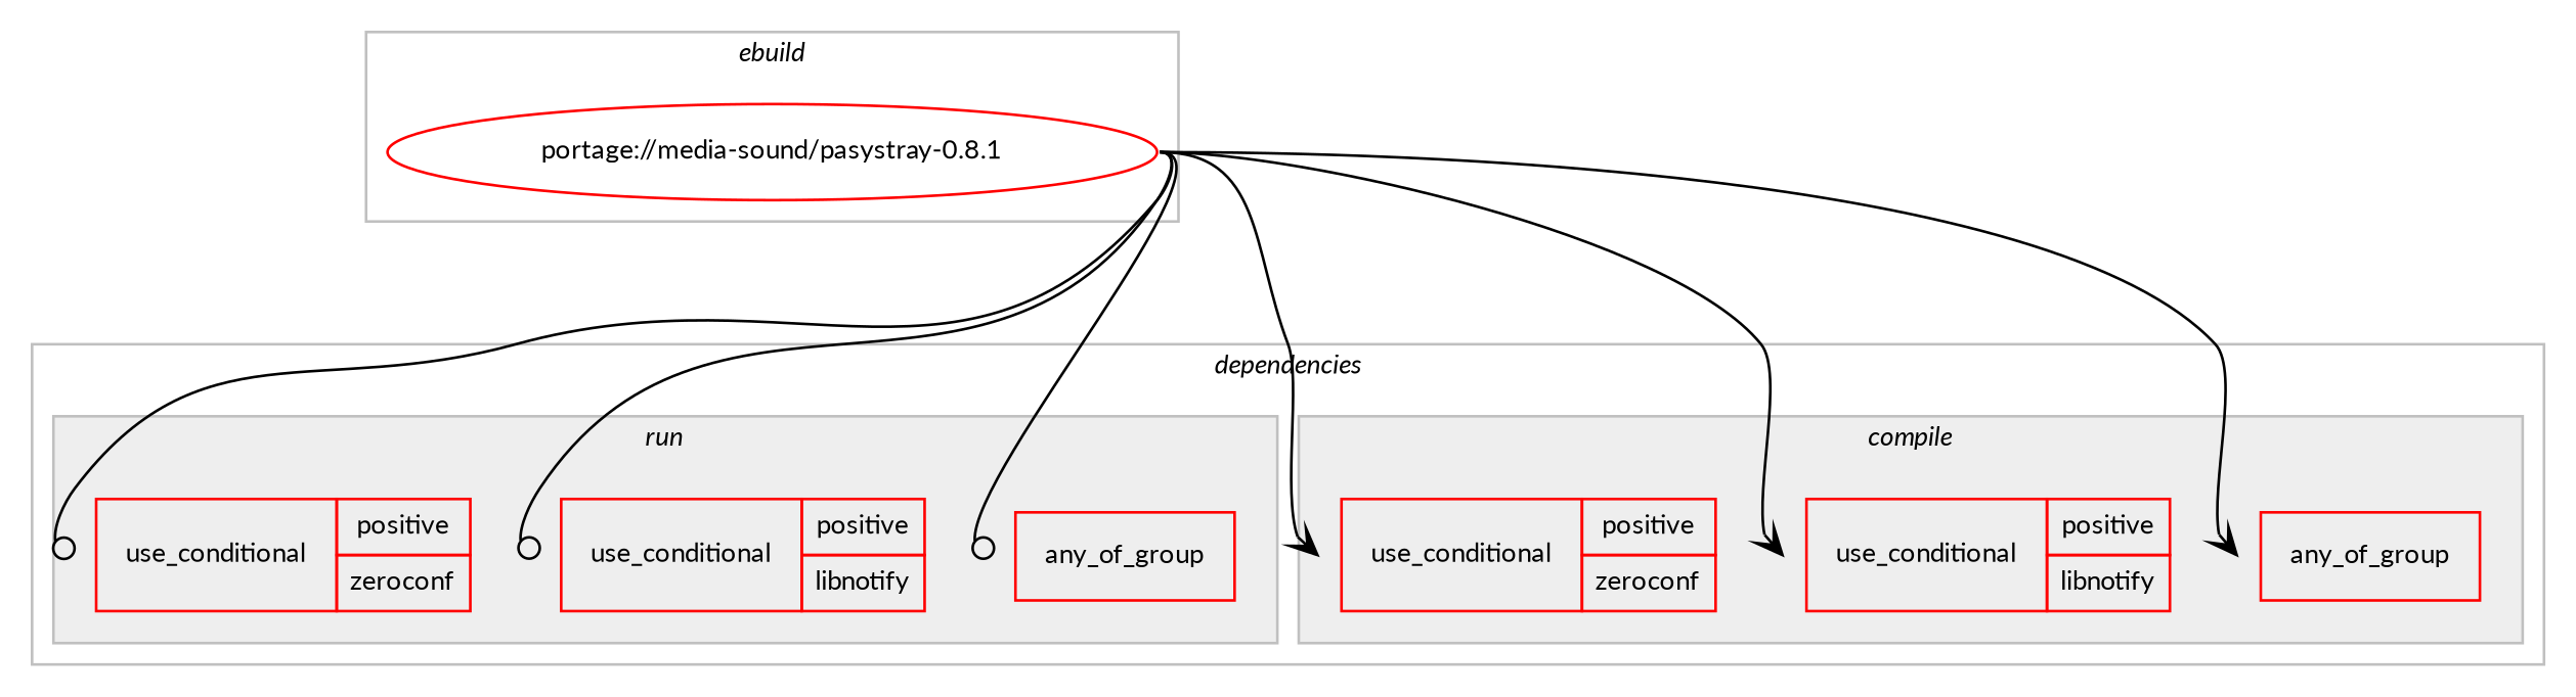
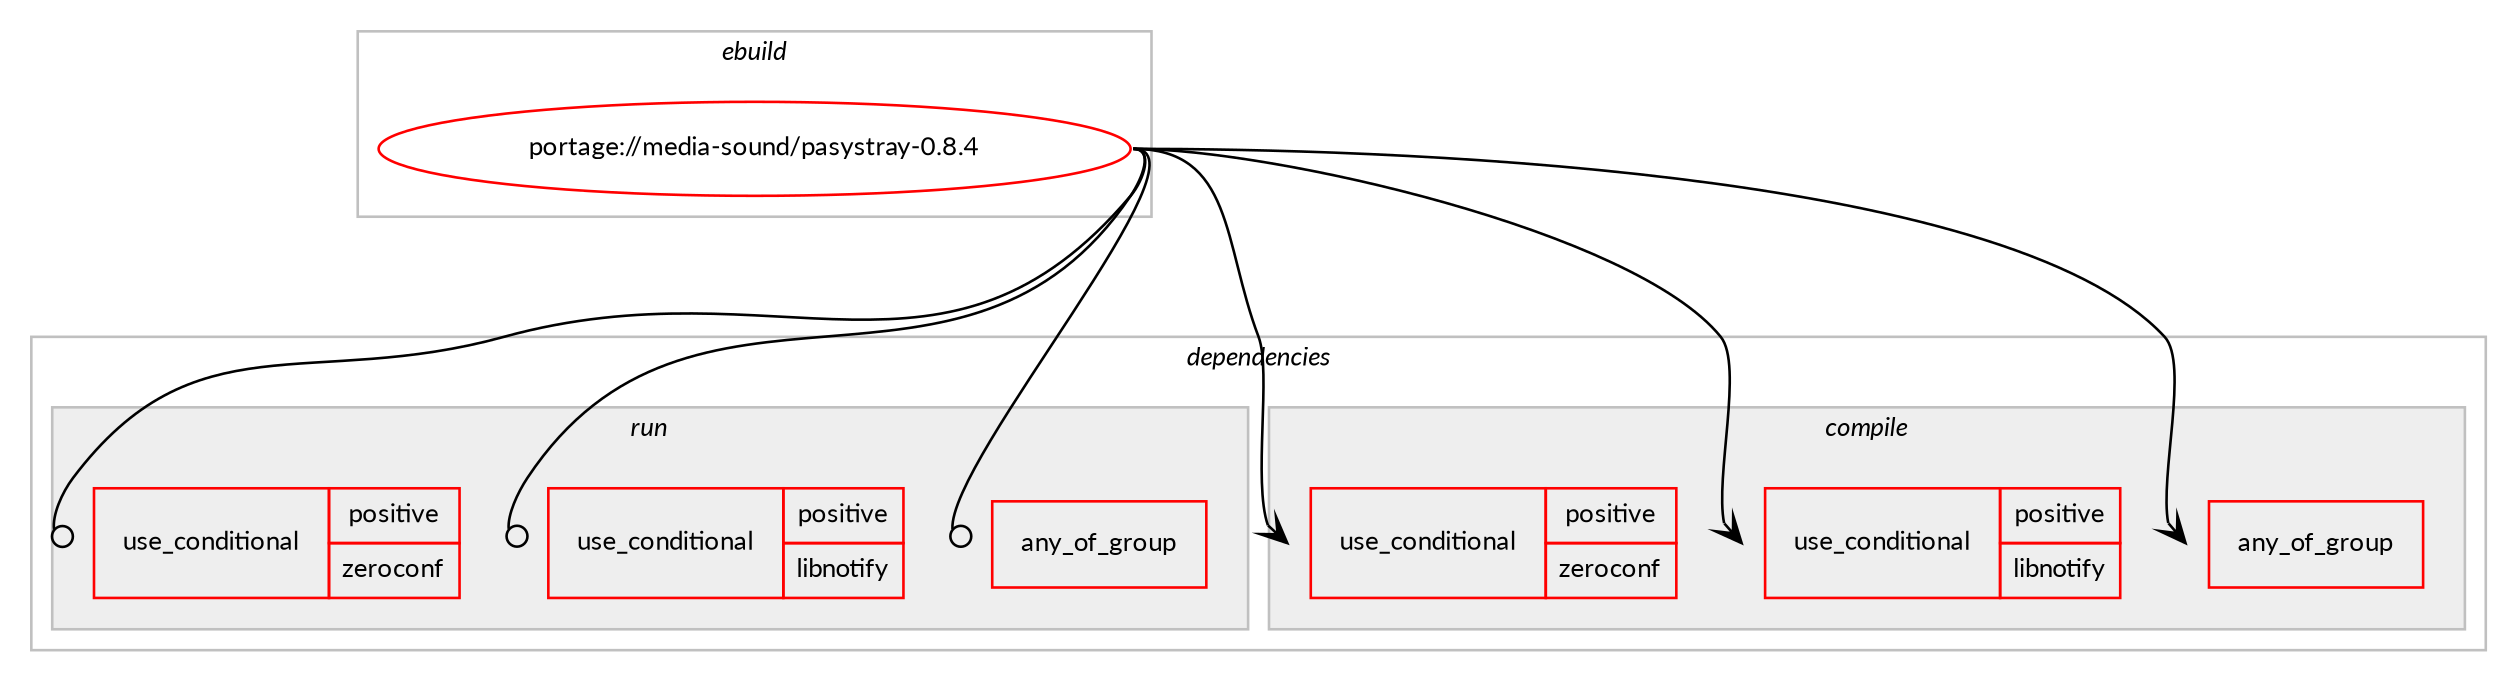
  digraph {
    compound=true
    concentrate=true
    fontname=Lato
    fontsize=10
    newrank=true
    rankdir=TB
    ranksep=1.5
    node [color=red fontname=Lato fontsize=10 shape=none]
    edge [arrowhead=vee headport=w style=solid tailport=e weight=20 fontname=Lato]
-   n1 [label="portage://media-sound/pasystray-0.8.1" width=4 shape=""]
+   n1 [label="portage://media-sound/pasystray-0.8.4" width=4 shape=""]
    n2 [label=<<TABLE BORDER="0" CELLBORDER="1" CELLSPACING="0" CELLPADDING="4"><TR><TD CELLPADDING="10">any_of_group</TD></TR></TABLE>>]
    n3 [label=<<TABLE BORDER="0" CELLBORDER="1" CELLSPACING="0" CELLPADDING="4"><TR><TD ROWSPAN="3" CELLPADDING="10">use_conditional</TD></TR><TR><TD>positive</TD></TR><TR><TD>libnotify</TD></TR></TABLE>>]
    n4 [label=<<TABLE BORDER="0" CELLBORDER="1" CELLSPACING="0" CELLPADDING="4"><TR><TD ROWSPAN="3" CELLPADDING="10">use_conditional</TD></TR><TR><TD>positive</TD></TR><TR><TD>zeroconf</TD></TR></TABLE>>]
    n5 [label=<<TABLE BORDER="0" CELLBORDER="1" CELLSPACING="0" CELLPADDING="4"><TR><TD CELLPADDING="10">any_of_group</TD></TR></TABLE>>]
    n6 [label=<<TABLE BORDER="0" CELLBORDER="1" CELLSPACING="0" CELLPADDING="4"><TR><TD ROWSPAN="3" CELLPADDING="10">use_conditional</TD></TR><TR><TD>positive</TD></TR><TR><TD>libnotify</TD></TR></TABLE>>]
    n7 [label=<<TABLE BORDER="0" CELLBORDER="1" CELLSPACING="0" CELLPADDING="4"><TR><TD ROWSPAN="3" CELLPADDING="10">use_conditional</TD></TR><TR><TD>positive</TD></TR><TR><TD>zeroconf</TD></TR></TABLE>>]
    subgraph cluster_1 {
      color=gray
      label=<<i>ebuild</i>>
      rank=same
      n1
    }
    subgraph cluster_2 {
      color=gray
      label=<<i>dependencies</i>>
      subgraph cluster_3 {
        color=gray
        fillcolor="#eeeeee"
        label=<<i>compile</i>>
        style=filled
        subgraph sub_4 {
          color=gray
          fillcolor="#eeeeee"
          label=<<i>compile</i>>
          style=filled
          n2
        }
        subgraph sub_5 {
          color=gray
          fillcolor="#eeeeee"
          label=<<i>compile</i>>
          style=filled
          n3
        }
        subgraph sub_6 {
          color=gray
          fillcolor="#eeeeee"
          label=<<i>compile</i>>
          style=filled
          n4
        }
      }
      subgraph cluster_7 {
        color=gray
        fillcolor="#eeeeee"
        label=<<i>compile and run</i>>
        style=filled
      }
      subgraph cluster_8 {
        color=gray
        fillcolor="#eeeeee"
        label=<<i>run</i>>
        style=filled
        subgraph sub_9 {
          color=gray
          fillcolor="#eeeeee"
          label=<<i>run</i>>
          style=filled
          n5
        }
        subgraph sub_10 {
          color=gray
          fillcolor="#eeeeee"
          label=<<i>run</i>>
          style=filled
          n6
        }
        subgraph sub_11 {
          color=gray
          fillcolor="#eeeeee"
          label=<<i>run</i>>
          style=filled
          n7
        }
      }
    }
    subgraph cluster_12 {
      color=gray
      label=<<i>candidates</i>>
      rank=same
    }
    n1 -> n2
    n1 -> n3
    n1 -> n4
    n1 -> n5 [arrowhead=odot]
    n1 -> n6 [arrowhead=odot]
    n1 -> n7 [arrowhead=odot]
  }
